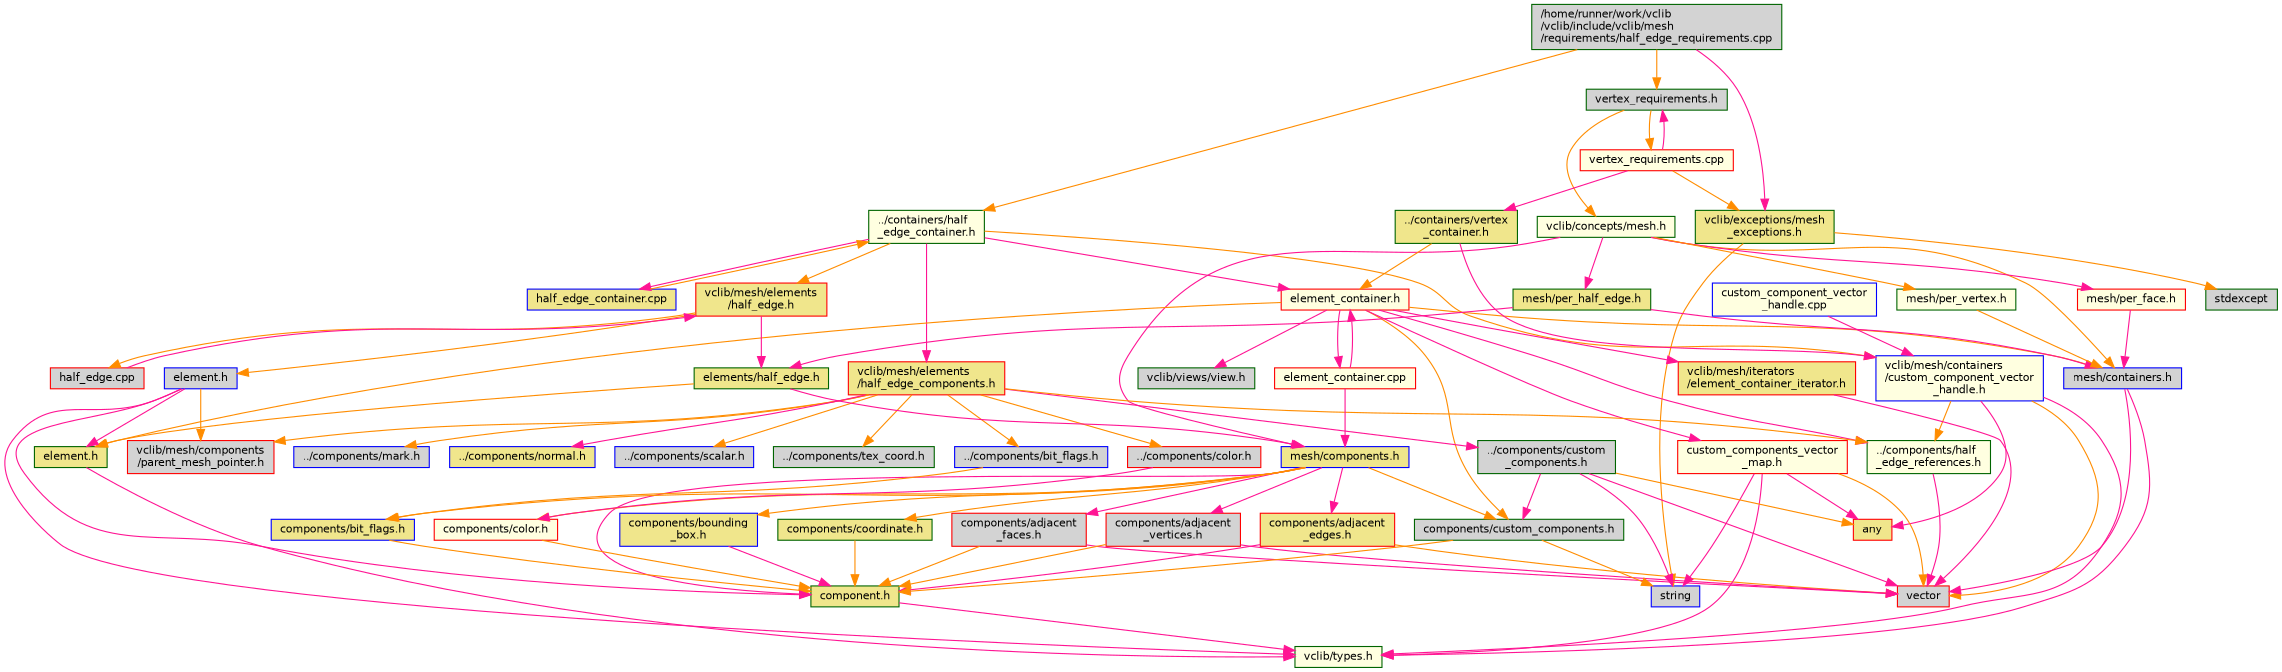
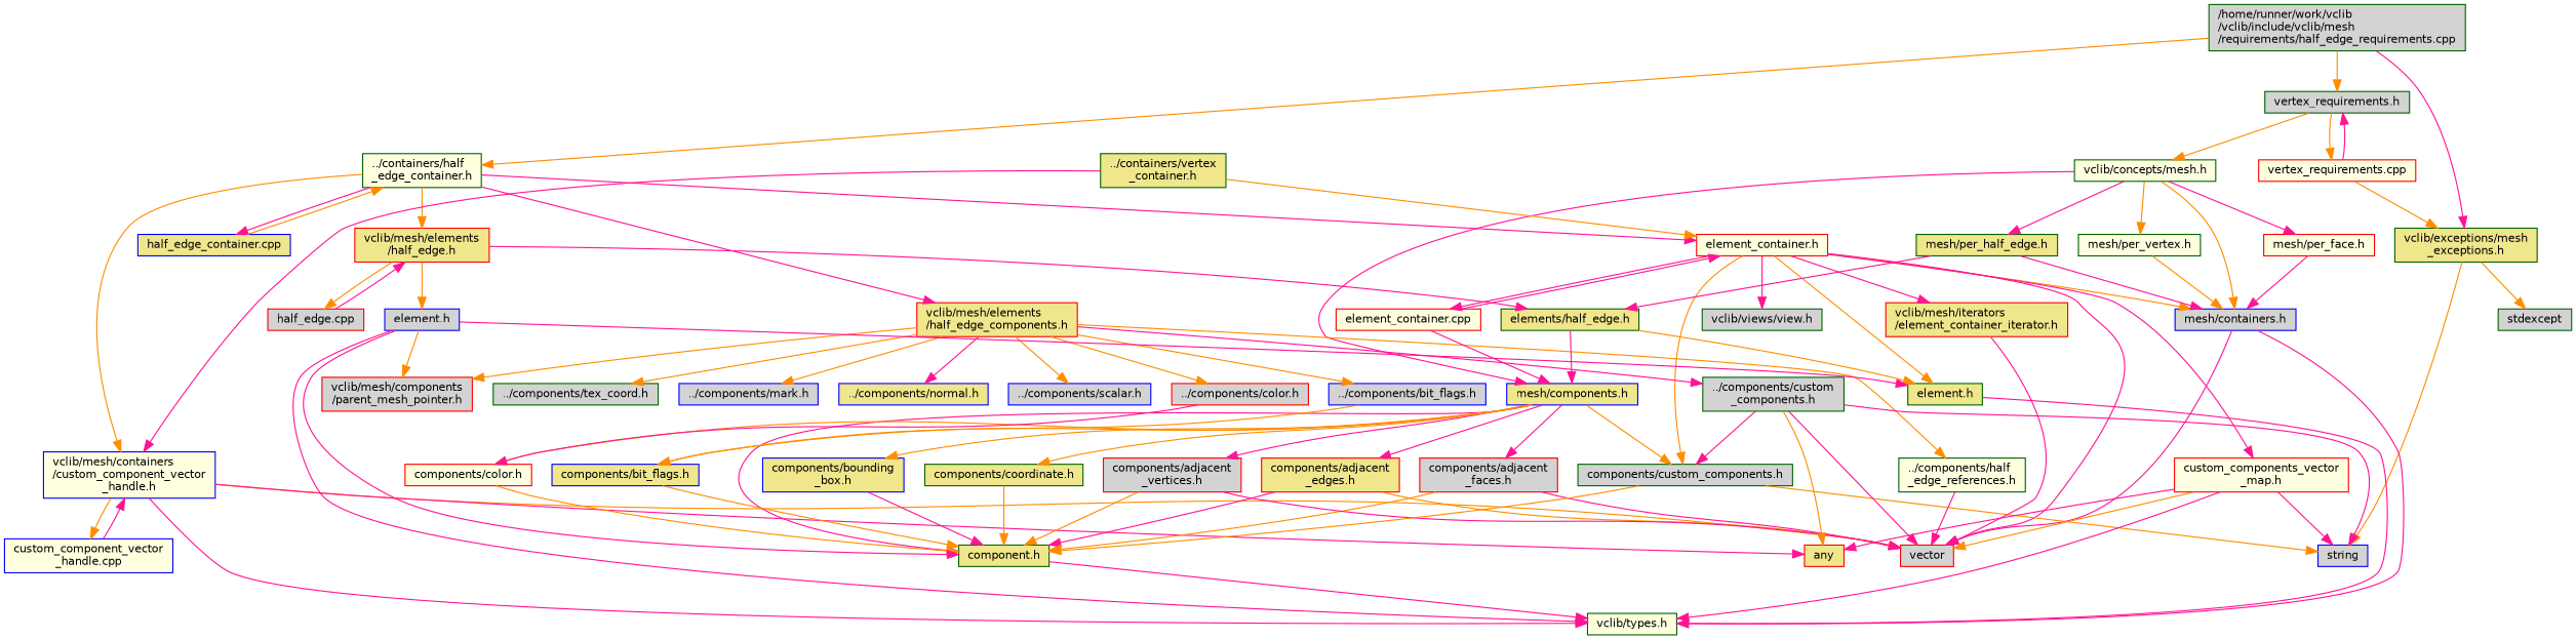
  digraph {
    node [color=darkgreen fillcolor=lightgrey fontname=Helvetica fontsize=10 shape=box style=filled]
    edge [color=deeppink fontname=Helvetica fontsize=10 labelfontname=Helvetica labelfontsize=10 style=solid]
    n1 [fontcolor=black height=0.2 label="/home/runner/work/vclib\l/vclib/include/vclib/mesh\l/requirements/half_edge_requirements.cpp" width=0.4]
    n2 [height=0.2 label="vertex_requirements.h" width=0.4]
    n3 [fillcolor=khaki height=0.2 label="vclib/exceptions/mesh\l_exceptions.h" width=0.4]
    n4 [fillcolor=lightyellow height=0.2 label="../containers/half\l_edge_container.h" width=0.4]
    n5 [fillcolor=lightyellow height=0.2 label="vclib/concepts/mesh.h" width=0.4]
    n6 [color=red fillcolor=lightyellow height=0.2 label="vertex_requirements.cpp" width=0.4]
    n7 [color=blue height=0.2 label=string width=0.4]
    n8 [height=0.2 label=stdexcept width=0.4]
    n9 [color=blue fillcolor=lightyellow height=0.2 label="vclib/mesh/containers\l/custom_component_vector\l_handle.h" width=0.4]
    n10 [color=red fillcolor=lightyellow height=0.2 label="element_container.h" width=0.4]
    n11 [color=red fillcolor=khaki height=0.2 label="vclib/mesh/elements\l/half_edge.h" width=0.4]
    n12 [color=red fillcolor=khaki height=0.2 label="vclib/mesh/elements\l/half_edge_components.h" width=0.4]
    n13 [color=blue fillcolor=khaki height=0.2 label="half_edge_container.cpp" width=0.4]
    n14 [color=blue fillcolor=khaki height=0.2 label="mesh/components.h" width=0.4]
    n15 [color=blue height=0.2 label="mesh/containers.h" width=0.4]
    n16 [color=red fillcolor=lightyellow height=0.2 label="mesh/per_face.h" width=0.4]
    n17 [fillcolor=khaki height=0.2 label="mesh/per_half_edge.h" width=0.4]
    n18 [fillcolor=lightyellow height=0.2 label="mesh/per_vertex.h" width=0.4]
    n19 [fillcolor=khaki height=0.2 label="../containers/vertex\l_container.h" width=0.4]
    n20 [color=red fillcolor=khaki height=0.2 label="components/adjacent\l_edges.h" width=0.4]
    n21 [fillcolor=khaki height=0.2 label="component.h" width=0.4]
    n22 [color=red height=0.2 label="components/adjacent\l_faces.h" width=0.4]
    n23 [color=red height=0.2 label="components/adjacent\l_vertices.h" width=0.4]
    n24 [color=blue fillcolor=khaki height=0.2 label="components/bit_flags.h" width=0.4]
    n25 [color=blue fillcolor=khaki height=0.2 label="components/bounding\l_box.h" width=0.4]
    n26 [color=red fillcolor=lightyellow height=0.2 label="components/color.h" width=0.4]
    n27 [fillcolor=khaki height=0.2 label="components/coordinate.h" width=0.4]
    n28 [height=0.2 label="components/custom_components.h" width=0.4]
    n29 [color=red height=0.2 label=vector width=0.4]
    n30 [fillcolor=lightyellow height=0.2 label="vclib/types.h" width=0.4]
    n31 [fillcolor=khaki height=0.2 label="elements/half_edge.h" width=0.4]
    n32 [fillcolor=khaki height=0.2 label="element.h" width=0.4]
    n33 [color=red fillcolor=khaki height=0.2 label=any width=0.4]
    n34 [color=blue fillcolor=lightyellow height=0.2 label="custom_component_vector\l_handle.cpp" width=0.4]
    n35 [height=0.2 label="vclib/views/view.h" width=0.4]
    n36 [color=red fillcolor=khaki height=0.2 label="vclib/mesh/iterators\l/element_container_iterator.h" width=0.4]
    n37 [color=red fillcolor=lightyellow height=0.2 label="custom_components_vector\l_map.h" width=0.4]
    n38 [color=red fillcolor=lightyellow height=0.2 label="element_container.cpp" width=0.4]
    n39 [color=blue height=0.2 label="element.h" width=0.4]
    n40 [color=red height=0.2 label="half_edge.cpp" width=0.4]
    n41 [color=red height=0.2 label="vclib/mesh/components\l/parent_mesh_pointer.h" width=0.4]
    n42 [color=blue height=0.2 label="../components/bit_flags.h" width=0.4]
    n43 [color=red height=0.2 label="../components/color.h" width=0.4]
    n44 [height=0.2 label="../components/custom\l_components.h" width=0.4]
    n45 [fillcolor=lightyellow height=0.2 label="../components/half\l_edge_references.h" width=0.4]
    n46 [color=blue height=0.2 label="../components/mark.h" width=0.4]
    n47 [color=blue fillcolor=khaki height=0.2 label="../components/normal.h" width=0.4]
    n48 [color=blue height=0.2 label="../components/scalar.h" width=0.4]
    n49 [height=0.2 label="../components/tex_coord.h" width=0.4]
    n1 -> n2 [color=darkorange]
    n1 -> n3
    n1 -> n4 [color=darkorange]
    n2 -> n5 [color=darkorange]
    n2 -> n6 [color=darkorange]
    n3 -> n7 [color=darkorange]
    n3 -> n8 [color=darkorange]
    n4 -> n9 [color=darkorange]
    n4 -> n10
    n4 -> n11 [color=darkorange]
    n4 -> n12
    n4 -> n13
    n5 -> n14
    n5 -> n15 [color=darkorange]
    n5 -> n16
    n5 -> n17
    n5 -> n18 [color=darkorange]
    n6 -> n2
    n6 -> n3 [color=darkorange]
-   n6 -> n19
    n9 -> n29 [color=darkorange]
    n9 -> n30
    n9 -> n33
-   n9 -> n45 [color=darkorange]
+   n9 -> n34 [color=darkorange]
    n10 -> n15 [color=darkorange]
    n10 -> n28 [color=darkorange]
-   n10 -> n45
+   n10 -> n29
    n10 -> n32 [color=darkorange]
    n10 -> n35
    n10 -> n36
    n10 -> n37
    n10 -> n38
    n11 -> n31
    n11 -> n39 [color=darkorange]
    n11 -> n40 [color=darkorange]
    n12 -> n41 [color=darkorange]
    n12 -> n42 [color=darkorange]
    n12 -> n43 [color=darkorange]
    n12 -> n44
    n12 -> n45 [color=darkorange]
    n12 -> n46 [color=darkorange]
    n12 -> n47
    n12 -> n48 [color=darkorange]
    n12 -> n49 [color=darkorange]
    n13 -> n4 [color=darkorange]
    n14 -> n20
    n14 -> n21
    n14 -> n22
    n14 -> n23
    n14 -> n24 [color=darkorange]
    n14 -> n25 [color=darkorange]
    n14 -> n26 [color=darkorange]
    n14 -> n27 [color=darkorange]
    n14 -> n28 [color=darkorange]
    n15 -> n29
    n15 -> n30
    n16 -> n15
    n17 -> n15
    n17 -> n31
    n18 -> n15 [color=darkorange]
    n19 -> n9
    n19 -> n10 [color=darkorange]
    n20 -> n21
    n20 -> n29 [color=darkorange]
    n21 -> n30
    n22 -> n21 [color=darkorange]
    n22 -> n29
    n23 -> n21 [color=darkorange]
    n23 -> n29
    n24 -> n21 [color=darkorange]
    n25 -> n21
    n26 -> n21 [color=darkorange]
    n27 -> n21 [color=darkorange]
    n28 -> n7 [color=darkorange]
    n28 -> n21 [color=darkorange]
    n31 -> n14
    n31 -> n32 [color=darkorange]
    n32 -> n30
    n34 -> n9
    n36 -> n29
    n37 -> n7
    n37 -> n29 [color=darkorange]
    n37 -> n30
    n37 -> n33
    n38 -> n10
    n38 -> n14
    n39 -> n21
    n39 -> n30
    n39 -> n32
    n39 -> n41 [color=darkorange]
    n40 -> n11
    n42 -> n24 [color=darkorange]
    n43 -> n26
    n44 -> n7
    n44 -> n28
    n44 -> n29
    n44 -> n33 [color=darkorange]
    n45 -> n29
  }
